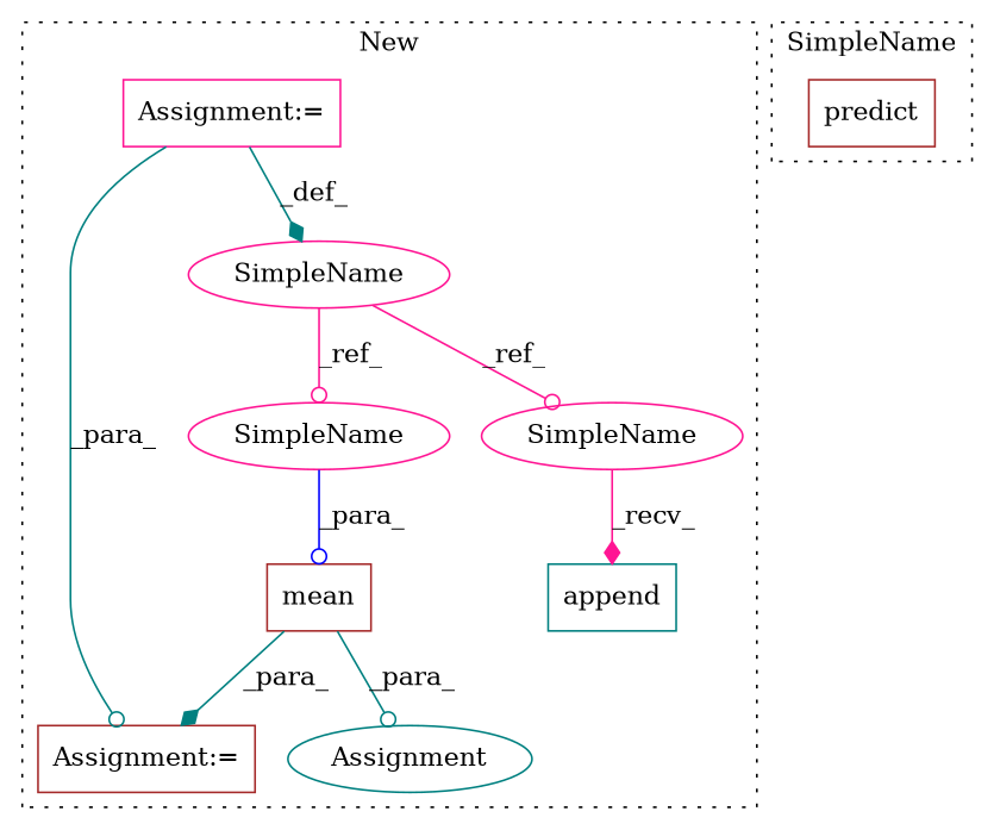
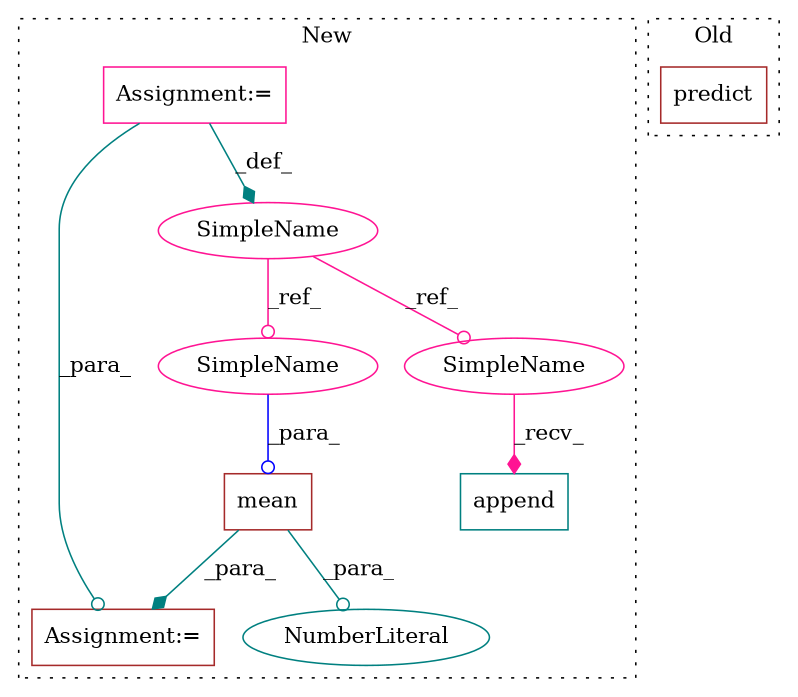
  digraph {
    node [a=32 color=deeppink l=10 s=1186 shape=box]
    edge [arrowhead=odot color=teal]
    n1 [color=brown l="5,1" label=mean s="1580,1597"]
    n2 [a=7 label="Assignment:="]
-   n3 [a=34 color=teal l=1 label=Assignment s=1596 shape=ellipse]
+   n3 [a=34 color=teal l=1 label=NumberLiteral s=1596 shape=ellipse]
    n4 [a=7 color=brown l=1 label="Assignment:=" s=1576]
    n5 [a=42 label=SimpleName shape=ellipse]
    n6 [color=teal l="7,1" label=append s="1524,1536"]
    n7 [a=42 label=SimpleName s=1513 shape=ellipse]
    n8 [a=42 label=SimpleName s=1585 shape=ellipse]
    n9 [color=brown l="8,1" label=predict s="1164,1173"]
    subgraph cluster_1 {
      label=New
      style=dotted
      n1
      n2
      n3
      n4
      n5
      n6
      n7
      n8
    }
    subgraph cluster_2 {
-     label=SimpleName
+     label=Old
      style=dotted
      n9
    }
    n1 -> n3 [label=_para_]
    n1 -> n4 [arrowhead=diamond label=_para_]
    n2 -> n4 [label=_para_]
    n2 -> n5 [arrowhead=diamond label=_def_]
    n5 -> n7 [color=deeppink label=_ref_]
    n5 -> n8 [color=deeppink label=_ref_]
    n7 -> n6 [arrowhead=diamond color=deeppink label=_recv_]
    n8 -> n1 [color=blue label=_para_]
  }
